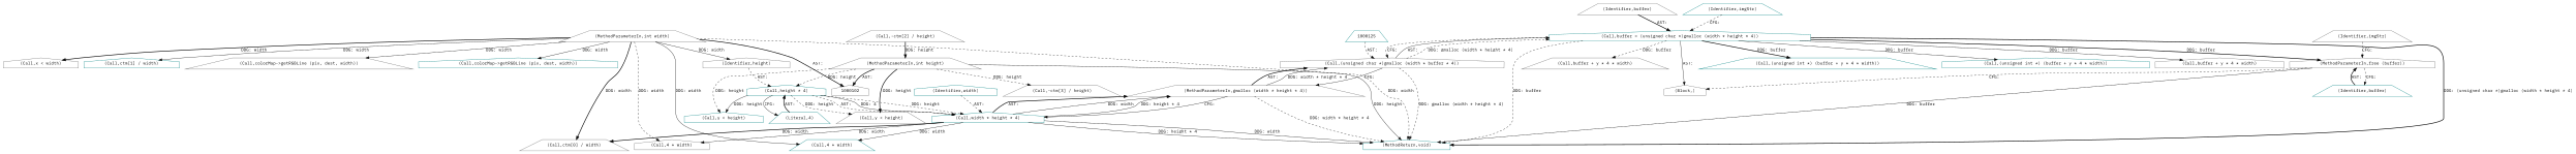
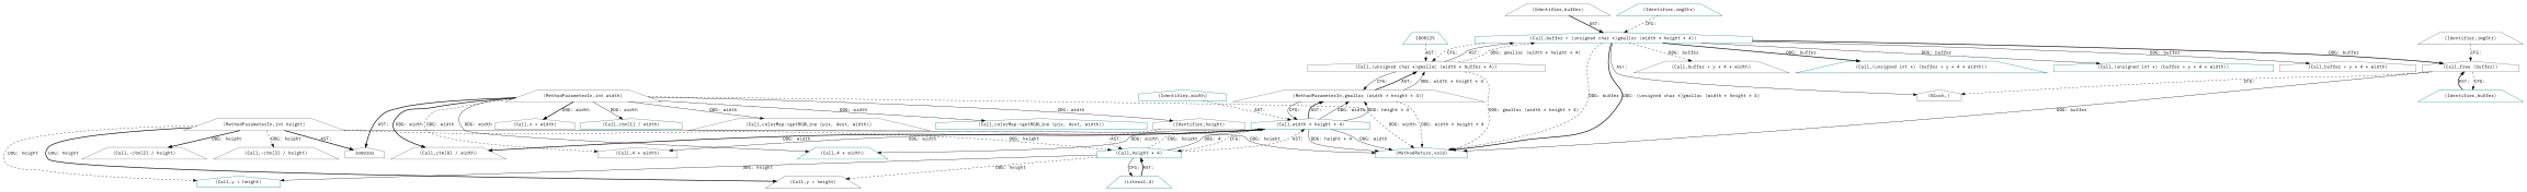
  digraph {
    fontname="IBM Plex Mono"
    node [color=gray40 fontname="IBM Plex Mono" shape=house]
    edge [fontname="IBM Plex Mono" style=solid]
-   n1 [label="(MethodParameterIn,free (buffer))"]
+   n1 [label="(Call,free (buffer))"]
    n2 [color=teal label="(MethodReturn,void)"]
    n3 [color=teal label="(Identifier,buffer)" shape=trapezium]
    n4 [label="(Block,)"]
    n5 [color=teal label="(Call,buffer = (unsigned char *)gmalloc (width * height * 4))"]
    n6 [label="(Call,(unsigned char *)gmalloc (width * buffer * 4))"]
    n7 [label="(Call,buffer + y * 4 * width)" shape=trapezium]
    n8 [color=teal label="(Call,(unsigned int *) (buffer + y * 4 * width))" shape=trapezium]
    n9 [color=teal label="(Call,(unsigned int *) (buffer + y * 4 * width))"]
    n10 [label="(Call,buffer + y * 4 * width)"]
    n11 [label="(MethodParameterIn,gmalloc (width * height * 4))" shape=trapezium]
    n12 [color=teal label="(Call,width * height * 4)"]
    n13 [color=teal label="(Call,height * 4)"]
    n14 [label="(Call,ctm[0] / width)" shape=trapezium]
    n15 [label="(Call,4 * width)"]
    n16 [color=teal label="(Call,4 * width)" shape=trapezium]
    n17 [color=teal label="(Literal,4)" shape=trapezium]
    n18 [color=teal label="(Call,y < height)"]
    n19 [label="(Call,y < height)" shape=trapezium]
    n20 [label="(MethodParameterIn,int width)" shape=trapezium]
    n21 [label="(Call,x < width)"]
    n22 [color=teal label="(Call,ctm[1] / width)"]
    n23 [label="(Call,colorMap->getRGBLine (pix, dest, width))" shape=trapezium]
    n24 [color=teal label="(Call,colorMap->getRGBLine (pix, dest, width))"]
    1000102
    n26 [label="(Identifier,height)"]
    n27 [label="(MethodParameterIn,int height)" shape=trapezium]
    n28 [label="(Call,-ctm[2] / height)" shape=trapezium]
    n29 [label="(Call,-ctm[3] / height)" shape=trapezium]
    n30 [color=teal label="(Identifier,width)"]
    n31 [label="(Identifier,imgStr)" shape=trapezium]
    n32 [label="(Identifier,buffer)" shape=trapezium]
    n33 [color=teal label="(Identifier,imgStr)" shape=trapezium]
    1000125 [color=teal shape=trapezium]
    n1 -> n2 [label="DDG: buffer"]
    n1 -> n3 [label="CFG: " style=dashed]
    n1 -> n4 [label="CFG: " style=dashed]
    n3 -> n1 [label="AST: " style=bold]
    n5 -> n1 [label="DDG: buffer" style=bold]
    n5 -> n2 [label="DDG: buffer" style=dashed]
    n5 -> n2 [label="DDG: (unsigned char *)gmalloc (width * height * 4)" style=bold]
    n5 -> n4 [label="AST: "]
    n5 -> n6 [label="CFG: " style=dashed]
    n5 -> n7 [label="DDG: buffer" style=dashed]
    n5 -> n8 [label="DDG: buffer" style=bold]
    n5 -> n9 [label="DDG: buffer"]
    n5 -> n10 [label="DDG: buffer"]
    n6 -> n2 [label="DDG: gmalloc (width * height * 4)" style=dashed]
    n6 -> n5 [label="AST: "]
    n6 -> n5 [label="DDG: gmalloc (width * height * 4)" style=dashed]
    n6 -> n11 [label="CFG: "]
    n11 -> n2 [label="DDG: width * height * 4" style=dashed]
    n11 -> n6 [label="AST: " style=bold]
    n11 -> n6 [label="DDG: width * height * 4"]
    n11 -> n12 [label="CFG: "]
    n12 -> n2 [label="DDG: height * 4"]
    n12 -> n2 [label="DDG: width"]
    n12 -> n11 [label="AST: " style=bold]
    n12 -> n11 [label="DDG: width"]
    n12 -> n11 [label="DDG: height * 4"]
+   n12 -> n13 [label="CFG: " style=dashed]
    n12 -> n14 [label="DDG: width" style=bold]
    n12 -> n15 [label="DDG: width"]
    n12 -> n16 [label="DDG: width"]
    n13 -> n12 [label="AST: " style=dashed]
    n13 -> n12 [label="DDG: height" style=dashed]
    n13 -> n12 [label="DDG: 4"]
    n13 -> n17 [label="CFG: "]
    n13 -> n18 [label="DDG: height"]
    n13 -> n19 [label="DDG: height" style=dashed]
    n17 -> n13 [label="AST: " style=bold]
    n20 -> n2 [label="DDG: width" style=dashed]
    n20 -> n14 [label="DDG: width" style=bold]
    n20 -> n15 [label="DDG: width" style=dashed]
    n20 -> n16 [label="DDG: width"]
    n20 -> n21 [label="DDG: width" style=bold]
    n20 -> n22 [label="DDG: width"]
    n20 -> n23 [label="DDG: width"]
    n20 -> n24 [label="DDG: width"]
    n20 -> 1000102 [label="AST: " style=bold]
    n20 -> n26 [label="DDG: width"]
    n26 -> n13 [label="AST: " style=dashed]
    n27 -> n2 [label="DDG: height"]
    n27 -> n13 [label="DDG: height" style=dashed]
    n27 -> n18 [label="DDG: height" style=dashed]
    n27 -> n19 [label="DDG: height" style=bold]
    n27 -> 1000102 [label="AST: " style=bold]
-   n28 -> n27 [label="DDG: height" style=bold]
+   n27 -> n28 [label="DDG: height" style=bold]
    n27 -> n29 [label="DDG: height" style=dashed]
    n30 -> n12 [label="AST: " style=dashed]
    n31 -> n1 [label="CFG: " style=dashed]
    n32 -> n5 [label="AST: " style=bold]
    n33 -> n5 [label="CFG: " style=dashed]
    1000125 -> n6 [label="AST: " style=dashed]
  }
